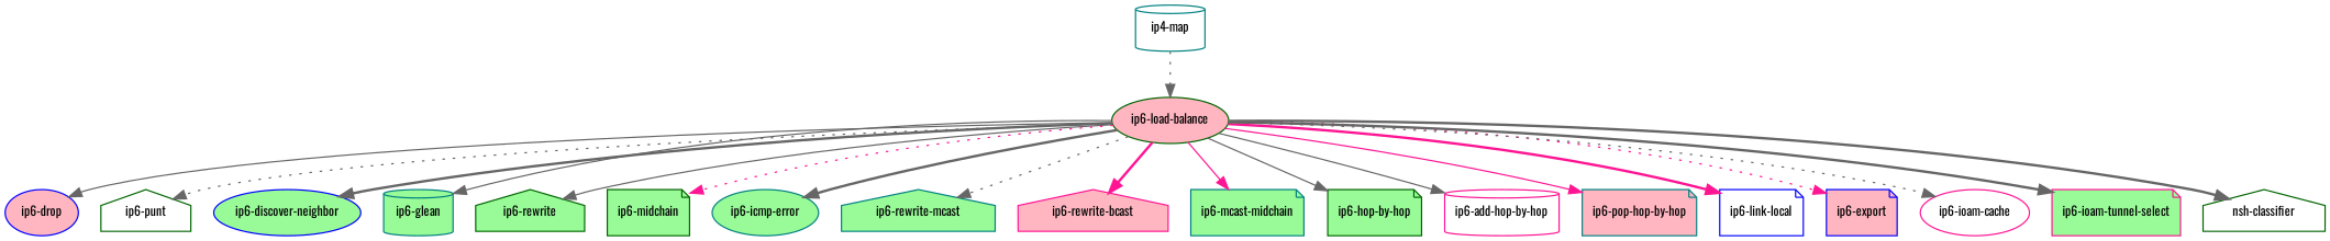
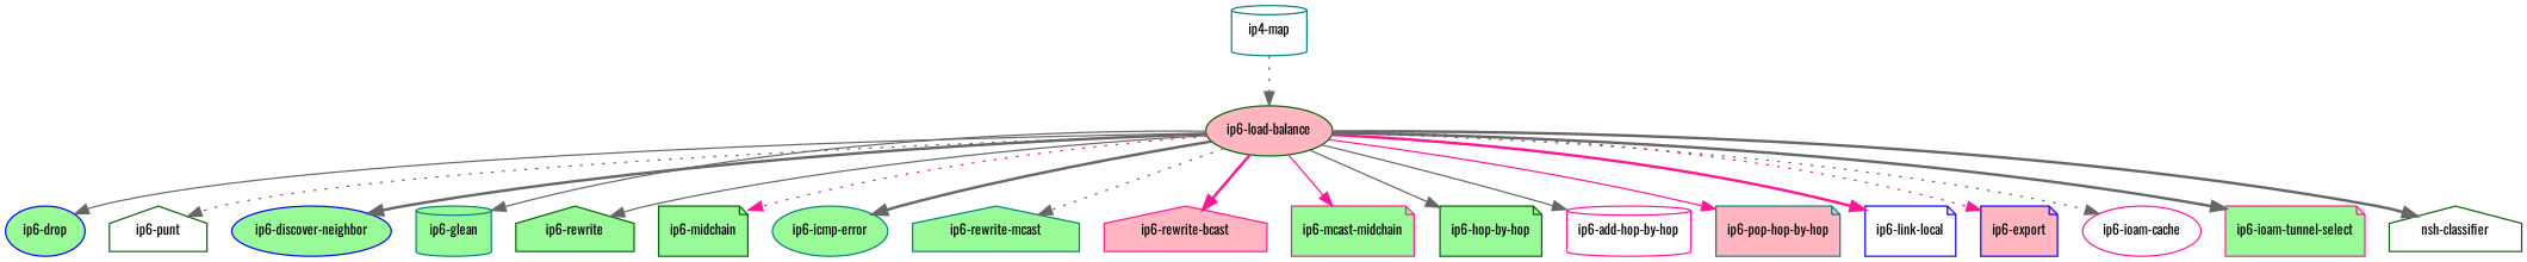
  digraph {
    fontname=Oswald
    rankdir=TB
    node [color=darkgreen fillcolor=palegreen fontcolor=black fontname=Oswald fontsize=10 shape=note style=filled]
    edge [color=gray40 fontname=Oswald fontsize=8 style=solid]
    "ip6-load-balance" [fillcolor=lightpink shape=ellipse]
-   "ip6-drop" [color=blue fillcolor=lightpink shape=ellipse]
+   "ip6-drop" [color=blue shape=ellipse]
    "ip6-punt" [fillcolor=white shape=house]
    "ip6-discover-neighbor" [color=blue shape=ellipse]
    "ip6-glean" [color=teal shape=cylinder]
    "ip6-rewrite" [shape=house]
    "ip6-midchain"
    "ip6-icmp-error" [color=teal shape=ellipse]
    "ip6-rewrite-mcast" [color=teal shape=house]
    "ip6-rewrite-bcast" [color=deeppink fillcolor=lightpink shape=house]
-   "ip6-mcast-midchain" [color=teal]
+   "ip6-mcast-midchain" [color=deeppink]
    "ip6-hop-by-hop"
    "ip6-add-hop-by-hop" [color=deeppink fillcolor=white shape=cylinder]
    "ip6-pop-hop-by-hop" [color=teal fillcolor=lightpink]
    "ip6-link-local" [color=blue fillcolor=white]
    "ip6-export" [color=blue fillcolor=lightpink]
    "ip6-ioam-cache" [color=deeppink fillcolor=white shape=ellipse]
    "ip6-ioam-tunnel-select" [color=deeppink]
    "nsh-classifier" [fillcolor=white shape=house]
    "ip4-map" [color=teal fillcolor=white shape=cylinder]
    "ip6-load-balance" -> "ip6-drop"
    "ip6-load-balance" -> "ip6-punt" [style=dotted]
    "ip6-load-balance" -> "ip6-discover-neighbor" [style=bold]
    "ip6-load-balance" -> "ip6-glean"
    "ip6-load-balance" -> "ip6-rewrite"
    "ip6-load-balance" -> "ip6-midchain" [color=deeppink style=dotted]
    "ip6-load-balance" -> "ip6-icmp-error" [style=bold]
    "ip6-load-balance" -> "ip6-rewrite-mcast" [style=dotted]
    "ip6-load-balance" -> "ip6-rewrite-bcast" [color=deeppink style=bold]
    "ip6-load-balance" -> "ip6-mcast-midchain" [color=deeppink]
    "ip6-load-balance" -> "ip6-hop-by-hop"
    "ip6-load-balance" -> "ip6-add-hop-by-hop"
    "ip6-load-balance" -> "ip6-pop-hop-by-hop" [color=deeppink]
    "ip6-load-balance" -> "ip6-link-local" [color=deeppink style=bold]
    "ip6-load-balance" -> "ip6-export" [color=deeppink style=dotted]
    "ip6-load-balance" -> "ip6-ioam-cache" [style=dotted]
    "ip6-load-balance" -> "ip6-ioam-tunnel-select" [style=bold]
    "ip6-load-balance" -> "nsh-classifier" [style=bold]
    "ip4-map" -> "ip6-load-balance" [style=dotted]
  }
